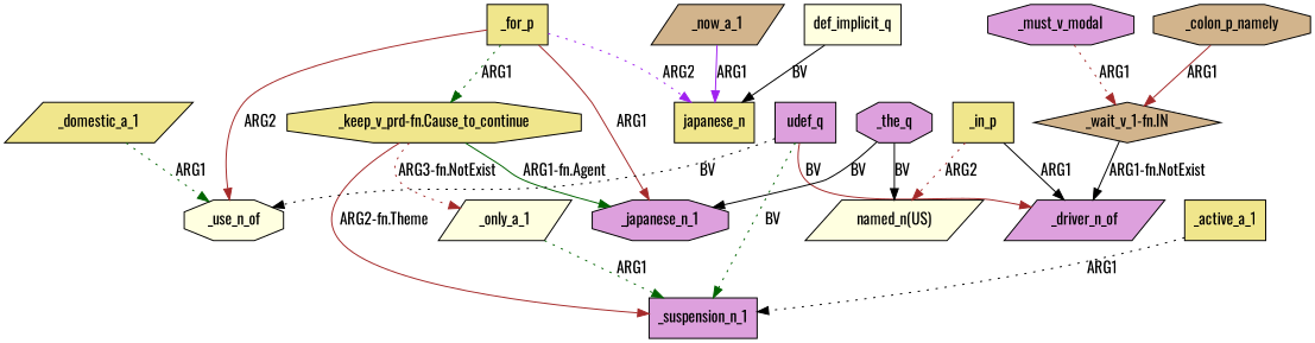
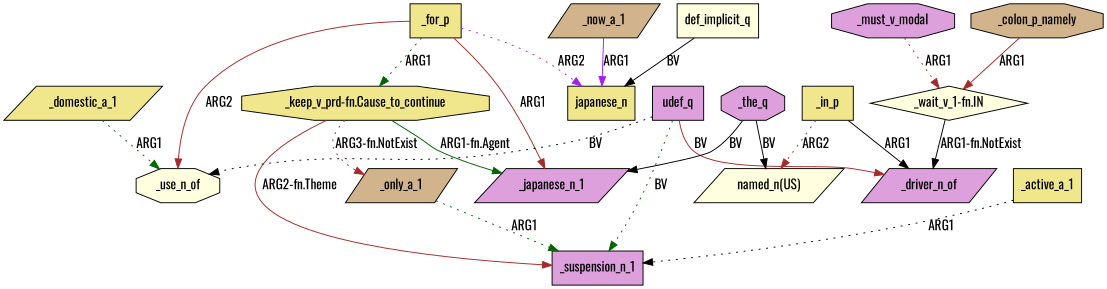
  digraph {
    fontname=Oswald
    node [fillcolor=khaki fontname=Oswald shape=box style=filled]
    edge [color=brown fontname=Oswald style=solid]
    _use_n_of [fillcolor=lightyellow shape=octagon]
    _domestic_a_1 [shape=parallelogram]
    _for_p
    n4 [label=japanese_n]
    "_keep_v_prd-fn.Cause_to_continue" [shape=octagon]
-   _japanese_n_1 [fillcolor=plum shape=octagon]
+   _japanese_n_1 [fillcolor=plum shape=parallelogram]
    _suspension_n_1 [fillcolor=plum]
-   _only_a_1 [fillcolor=lightyellow shape=parallelogram]
+   _only_a_1 [fillcolor=tan shape=parallelogram]
    udef_q [fillcolor=plum]
    _driver_n_of [fillcolor=plum shape=parallelogram]
    _in_p
    "named_n(US)" [fillcolor=lightyellow shape=parallelogram]
    _the_q [fillcolor=plum shape=octagon]
    _now_a_1 [fillcolor=tan shape=parallelogram]
    _must_v_modal [fillcolor=plum shape=octagon]
-   "_wait_v_1-fn.IN" [fillcolor=tan shape=diamond]
+   "_wait_v_1-fn.IN" [fillcolor=lightyellow shape=diamond]
    _colon_p_namely [fillcolor=tan shape=octagon]
    _active_a_1
    def_implicit_q [fillcolor=lightyellow]
    _domestic_a_1 -> _use_n_of [color=darkgreen label=ARG1 style=dotted]
    _for_p -> _use_n_of [label=ARG2]
    _for_p -> n4 [color=purple label=ARG2 style=dotted]
    _for_p -> "_keep_v_prd-fn.Cause_to_continue" [color=darkgreen label=ARG1 style=dotted]
    _for_p -> _japanese_n_1 [label=ARG1]
    "_keep_v_prd-fn.Cause_to_continue" -> _japanese_n_1 [color=darkgreen label="ARG1-fn.Agent"]
    "_keep_v_prd-fn.Cause_to_continue" -> _suspension_n_1 [label="ARG2-fn.Theme"]
    "_keep_v_prd-fn.Cause_to_continue" -> _only_a_1 [label="ARG3-fn.NotExist" style=dotted]
    _only_a_1 -> _suspension_n_1 [color=darkgreen label=ARG1 style=dotted]
    udef_q -> _use_n_of [color=black label=BV style=dotted]
    udef_q -> _suspension_n_1 [color=darkgreen label=BV style=dotted]
    udef_q -> _driver_n_of [label=BV]
    _in_p -> _driver_n_of [color=black label=ARG1]
    _in_p -> "named_n(US)" [label=ARG2 style=dotted]
    _the_q -> _japanese_n_1 [color=black label=BV]
    _the_q -> "named_n(US)" [color=black label=BV]
    _now_a_1 -> n4 [color=purple label=ARG1]
    _must_v_modal -> "_wait_v_1-fn.IN" [label=ARG1 style=dotted]
    "_wait_v_1-fn.IN" -> _driver_n_of [color=black label="ARG1-fn.NotExist"]
    _colon_p_namely -> "_wait_v_1-fn.IN" [label=ARG1]
    _active_a_1 -> _suspension_n_1 [color=black label=ARG1 style=dotted]
    def_implicit_q -> n4 [color=black label=BV]
  }
